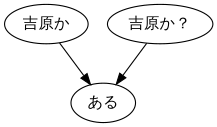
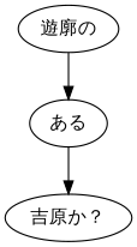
  digraph {
    fontname=Montserrat
    node [fontname=Montserrat]
    edge [fontname=Montserrat]
-   n1 [label="吉原か"]
+   n1 [label="遊廓の"]
    n2 [label="ある"]
    n3 [label="吉原か？"]
    n1 -> n2
-   n3 -> n2
+   n2 -> n3
  }
